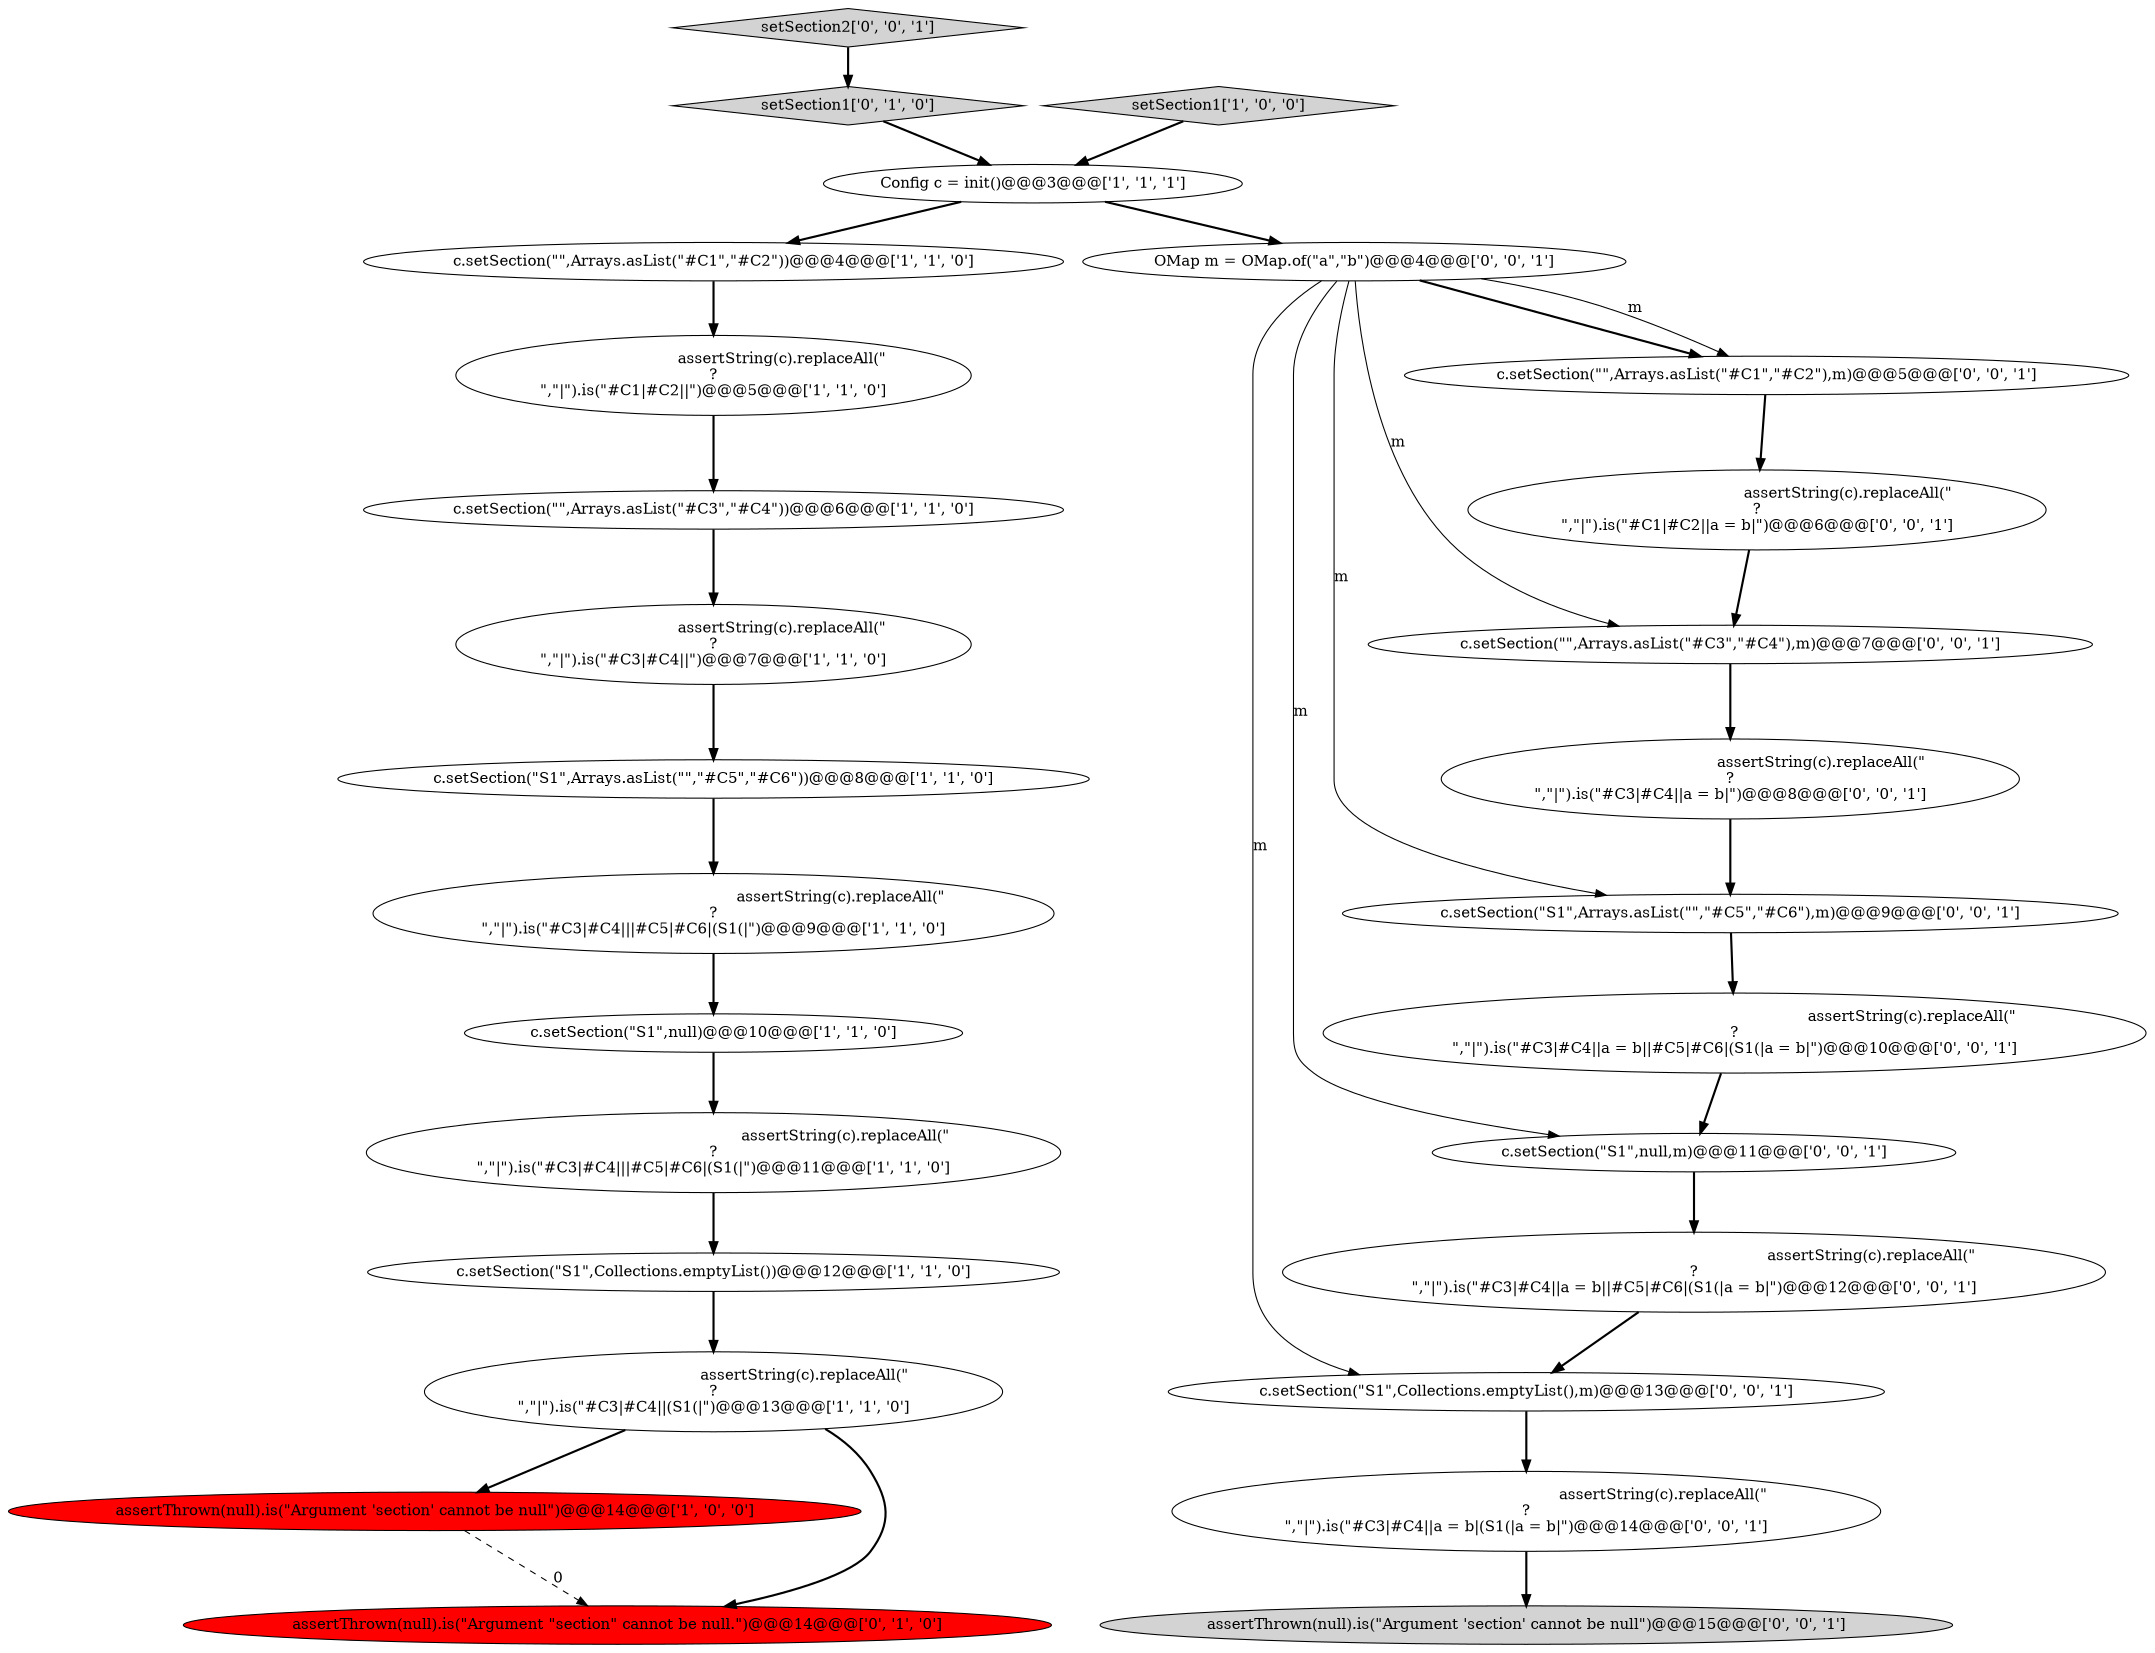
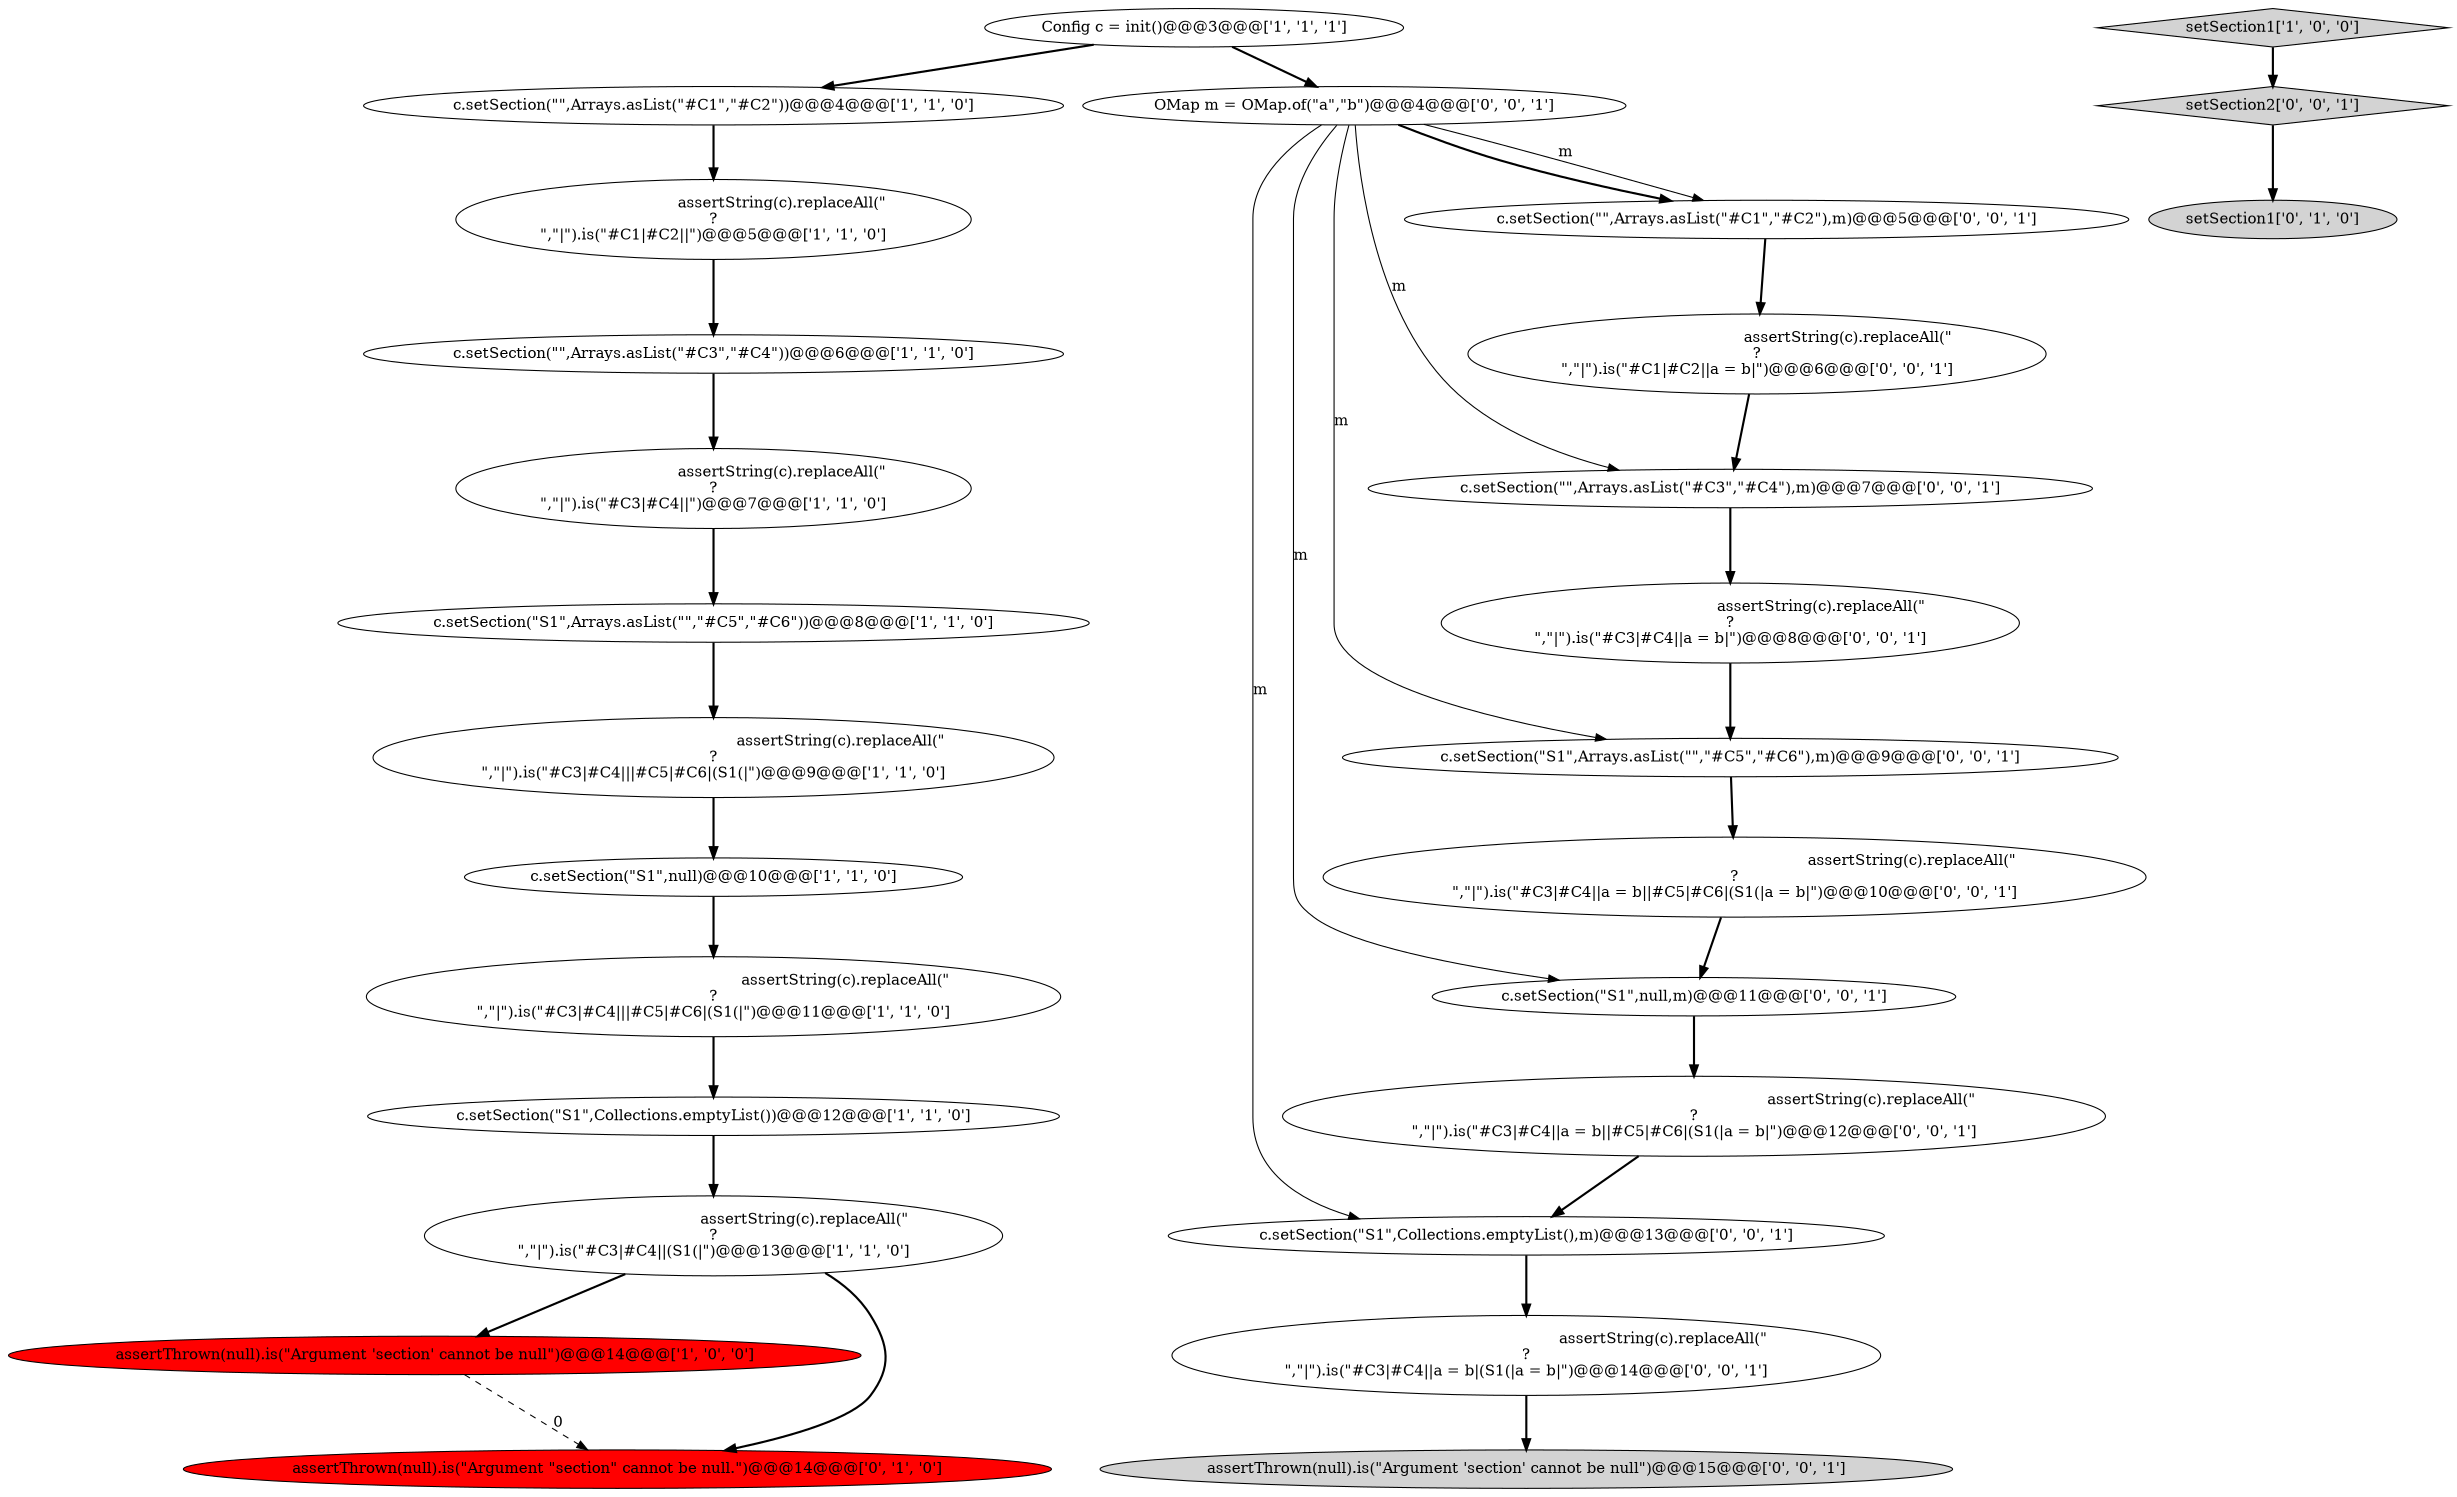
  digraph {
    node [fillcolor=white shape=ellipse style=filled]
    edge [style=bold]
    n1 [fillcolor=red label="assertThrown(null).is(\"Argument 'section' cannot be null\")@@@14@@@['1', '0', '0']"]
    n2 [fillcolor=red label="assertThrown(null).is(\"Argument \"section\" cannot be null.\")@@@14@@@['0', '1', '0']"]
    n3 [label="c.setSection(\"\",Arrays.asList(\"#C1\",\"#C2\"))@@@4@@@['1', '1', '0']"]
    n4 [label="assertString(c).replaceAll(\"\r?\n\",\"|\").is(\"#C1|#C2||\")@@@5@@@['1', '1', '0']"]
    n5 [label="c.setSection(\"\",Arrays.asList(\"#C3\",\"#C4\"))@@@6@@@['1', '1', '0']"]
    n6 [label="c.setSection(\"S1\",Arrays.asList(\"\",\"#C5\",\"#C6\"),m)@@@9@@@['0', '0', '1']"]
    n7 [label="assertString(c).replaceAll(\"\r?\n\",\"|\").is(\"#C3|#C4||a = b||#C5|#C6|(S1(|a = b|\")@@@10@@@['0', '0', '1']"]
    n8 [label="c.setSection(\"S1\",null,m)@@@11@@@['0', '0', '1']"]
    n9 [label="assertString(c).replaceAll(\"\r?\n\",\"|\").is(\"#C3|#C4||a = b|(S1(|a = b|\")@@@14@@@['0', '0', '1']"]
    n10 [fillcolor=lightgray label="assertThrown(null).is(\"Argument 'section' cannot be null\")@@@15@@@['0', '0', '1']"]
    n11 [label="c.setSection(\"\",Arrays.asList(\"#C3\",\"#C4\"),m)@@@7@@@['0', '0', '1']"]
    n12 [label="assertString(c).replaceAll(\"\r?\n\",\"|\").is(\"#C3|#C4||a = b|\")@@@8@@@['0', '0', '1']"]
    n13 [fillcolor=lightgray label="setSection2['0', '0', '1']" shape=diamond]
-   n14 [fillcolor=lightgray label="setSection1['0', '1', '0']" shape=diamond]
+   n14 [fillcolor=lightgray label="setSection1['0', '1', '0']"]
    n15 [label="Config c = init()@@@3@@@['1', '1', '1']"]
    n16 [label="OMap m = OMap.of(\"a\",\"b\")@@@4@@@['0', '0', '1']"]
    n17 [label="assertString(c).replaceAll(\"\r?\n\",\"|\").is(\"#C3|#C4||a = b||#C5|#C6|(S1(|a = b|\")@@@12@@@['0', '0', '1']"]
    n18 [fillcolor=lightgray label="setSection1['1', '0', '0']" shape=diamond]
    n19 [label="c.setSection(\"\",Arrays.asList(\"#C1\",\"#C2\"),m)@@@5@@@['0', '0', '1']"]
    n20 [label="c.setSection(\"S1\",Collections.emptyList(),m)@@@13@@@['0', '0', '1']"]
    n21 [label="assertString(c).replaceAll(\"\r?\n\",\"|\").is(\"#C1|#C2||a = b|\")@@@6@@@['0', '0', '1']"]
    n22 [label="c.setSection(\"S1\",Arrays.asList(\"\",\"#C5\",\"#C6\"))@@@8@@@['1', '1', '0']"]
    n23 [label="assertString(c).replaceAll(\"\r?\n\",\"|\").is(\"#C3|#C4|||#C5|#C6|(S1(|\")@@@9@@@['1', '1', '0']"]
    n24 [label="c.setSection(\"S1\",null)@@@10@@@['1', '1', '0']"]
    n25 [label="assertString(c).replaceAll(\"\r?\n\",\"|\").is(\"#C3|#C4||(S1(|\")@@@13@@@['1', '1', '0']"]
    n26 [label="assertString(c).replaceAll(\"\r?\n\",\"|\").is(\"#C3|#C4|||#C5|#C6|(S1(|\")@@@11@@@['1', '1', '0']"]
    n27 [label="c.setSection(\"S1\",Collections.emptyList())@@@12@@@['1', '1', '0']"]
    n28 [label="assertString(c).replaceAll(\"\r?\n\",\"|\").is(\"#C3|#C4||\")@@@7@@@['1', '1', '0']"]
    n1 -> n2 [label=0 style=dashed]
    n3 -> n4
    n4 -> n5
    n5 -> n28
    n6 -> n7
    n7 -> n8
    n8 -> n17
    n9 -> n10
    n11 -> n12
    n12 -> n6
    n13 -> n14
-   n14 -> n15
    n15 -> n3
    n15 -> n16
    n16 -> n6 [label=m style=solid]
    n16 -> n8 [label=m style=solid]
    n16 -> n11 [label=m style=solid]
    n16 -> n19 [label=m style=solid]
    n16 -> n19
    n16 -> n20 [label=m style=solid]
    n17 -> n20
-   n18 -> n15
+   n18 -> n13
    n19 -> n21
    n20 -> n9
    n21 -> n11
    n22 -> n23
    n23 -> n24
    n24 -> n26
    n25 -> n1
    n25 -> n2
    n26 -> n27
    n27 -> n25
    n28 -> n22
  }
